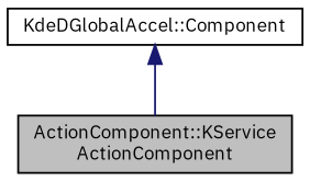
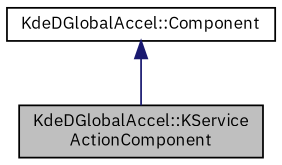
  digraph {
    fontname="IBM Plex Sans"
    node [color=black fontname="IBM Plex Sans" fontsize=10 shape=record style=filled]
-   n1 [fillcolor=grey75 fontcolor=black height=0.2 label="ActionComponent::KService\lActionComponent" width=0.4]
+   n1 [fillcolor=grey75 fontcolor=black height=0.2 label="KdeDGlobalAccel::KService\lActionComponent" width=0.4]
    n2 [fillcolor=white height=0.2 label="KdeDGlobalAccel::Component" width=0.4]
    n2 -> n1 [color=midnightblue dir=back fontname="IBM Plex Sans" fontsize=10 labelfontname=Helvetica labelfontsize=10 style=solid]
  }
